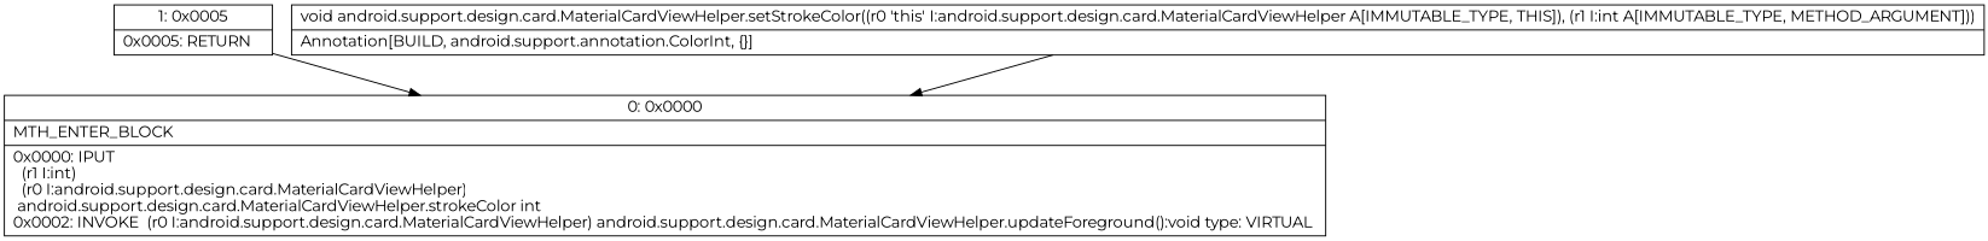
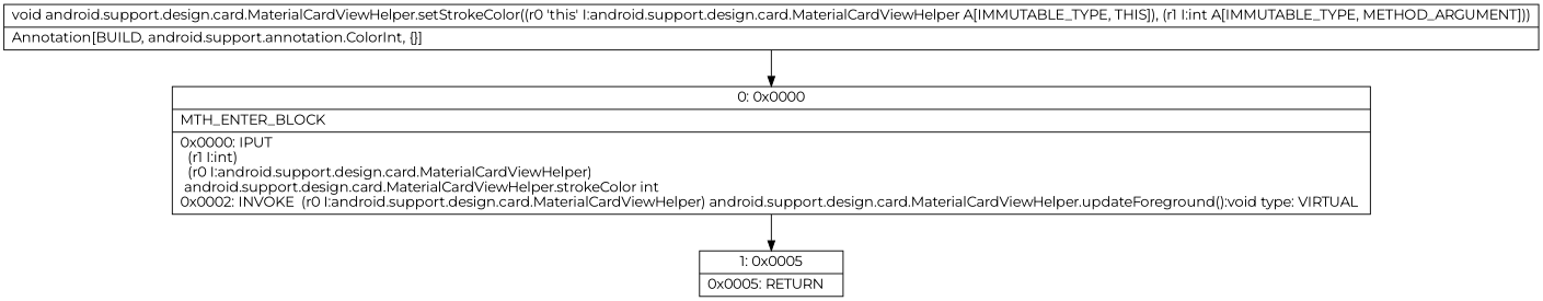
  digraph {
    fontname=Montserrat
    node [shape=record fontname=Montserrat]
    edge [fontname=Montserrat]
    n1 [label="{0\:\ 0x0000|MTH_ENTER_BLOCK\l|0x0000: IPUT  \l  (r1 I:int)\l  (r0 I:android.support.design.card.MaterialCardViewHelper)\l android.support.design.card.MaterialCardViewHelper.strokeColor int \l0x0002: INVOKE  (r0 I:android.support.design.card.MaterialCardViewHelper) android.support.design.card.MaterialCardViewHelper.updateForeground():void type: VIRTUAL \l}"]
    n2 [label="{1\:\ 0x0005|0x0005: RETURN   \l}"]
    n3 [label="{void android.support.design.card.MaterialCardViewHelper.setStrokeColor((r0 'this' I:android.support.design.card.MaterialCardViewHelper A[IMMUTABLE_TYPE, THIS]), (r1 I:int A[IMMUTABLE_TYPE, METHOD_ARGUMENT]))  | Annotation[BUILD, android.support.annotation.ColorInt, \{\}]\l}"]
-   n2 -> n1
+   n1 -> n2
    n3 -> n1
  }
